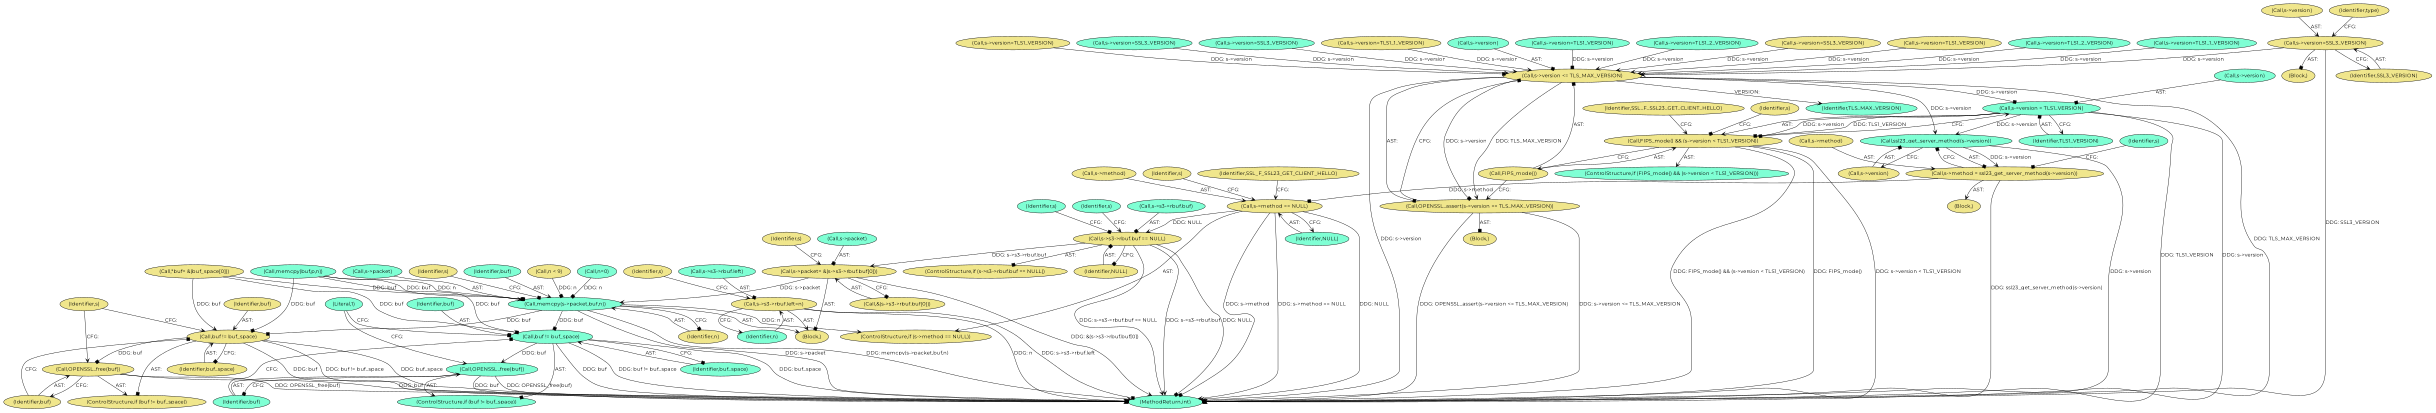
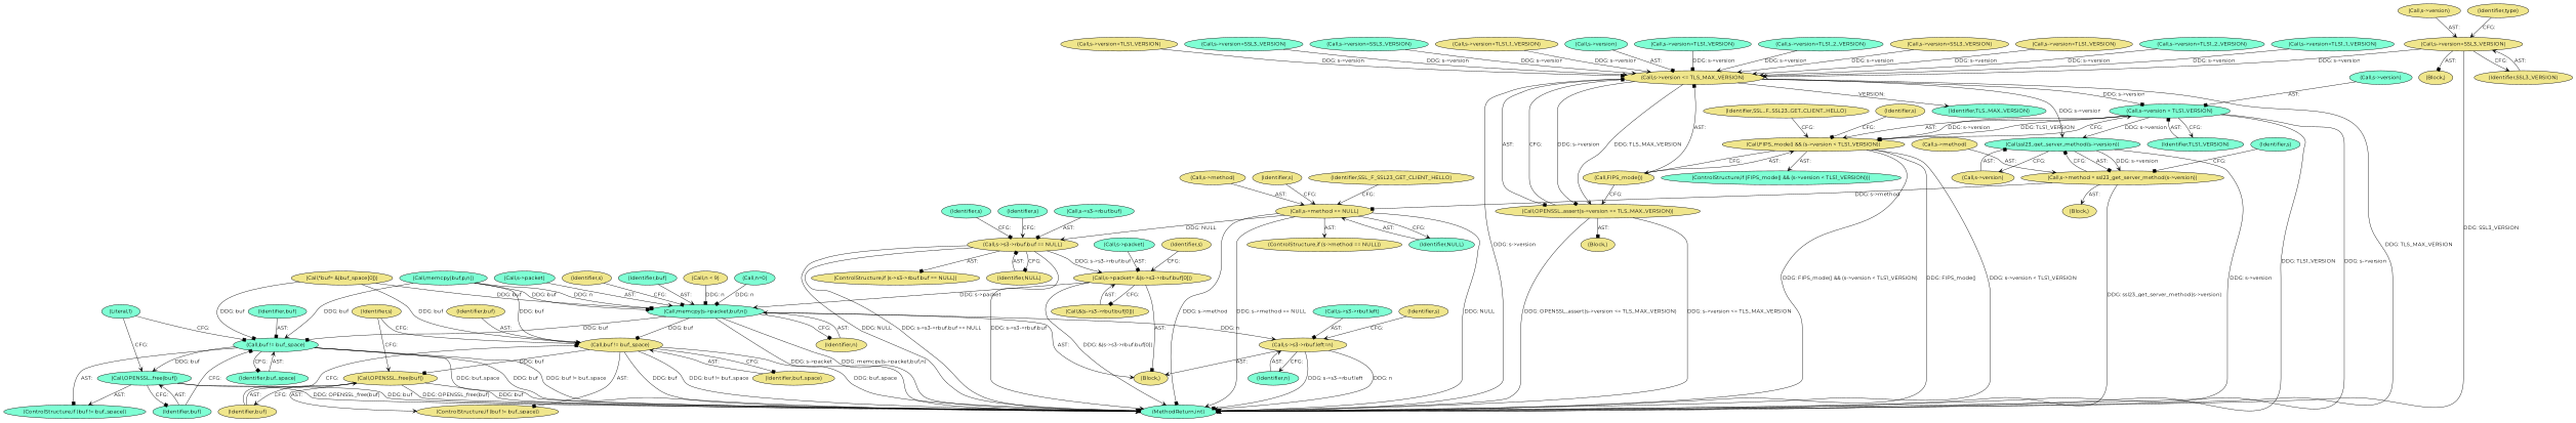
  digraph {
    fontname=Montserrat
    node [fillcolor=khaki fontname=Montserrat style=filled]
    edge [arrowhead=vee fontname=Montserrat]
    n1 [label="(Call,s->version=SSL3_VERSION)"]
    n2 [label="(Call,s->version <= TLS_MAX_VERSION)"]
    n3 [label="(Block,)"]
    n4 [fillcolor=aquamarine label="(MethodReturn,int)"]
    n5 [label="(Identifier,SSL3_VERSION)"]
    n6 [label="(Call,OPENSSL_assert(s->version <= TLS_MAX_VERSION))"]
    n7 [fillcolor=aquamarine label="(Call,s->version < TLS1_VERSION)"]
    n8 [fillcolor=aquamarine label="(Call,ssl23_get_server_method(s->version))"]
    n9 [fillcolor=aquamarine label="(Identifier,TLS_MAX_VERSION)"]
    n10 [label="(Block,)"]
    n11 [label="(Call,FIPS_mode() && (s->version < TLS1_VERSION))"]
    n12 [fillcolor=aquamarine label="(Identifier,TLS1_VERSION)"]
    n13 [label="(Call,s->method = ssl23_get_server_method(s->version))"]
    n14 [label="(Call,s->version)"]
    n15 [label="(Call,FIPS_mode())"]
    n16 [fillcolor=aquamarine label="(ControlStructure,if (FIPS_mode() && (s->version < TLS1_VERSION)))"]
    n17 [label="(Call,s->method == NULL)"]
    n18 [label="(Block,)"]
    n19 [label="(Call,s->s3->rbuf.buf == NULL)"]
    n20 [label="(ControlStructure,if (s->method == NULL))"]
    n21 [fillcolor=aquamarine label="(Identifier,NULL)"]
    n22 [label="(Call,s->packet= &(s->s3->rbuf.buf[0]))"]
    n23 [label="(ControlStructure,if (s->s3->rbuf.buf == NULL))"]
    n24 [label="(Identifier,NULL)"]
    n25 [fillcolor=aquamarine label="(Call,memcpy(s->packet,buf,n))"]
    n26 [label="(Call,&(s->s3->rbuf.buf[0]))"]
    n27 [label="(Block,)"]
    n28 [label="(Call,s->s3->rbuf.left=n)"]
    n29 [label="(Call,buf != buf_space)"]
    n30 [fillcolor=aquamarine label="(Call,buf != buf_space)"]
    n31 [label="(Identifier,n)"]
    n32 [fillcolor=aquamarine label="(Identifier,n)"]
    n33 [label="(Call,OPENSSL_free(buf))"]
    n34 [label="(Identifier,buf_space)"]
    n35 [label="(ControlStructure,if (buf != buf_space))"]
    n36 [fillcolor=aquamarine label="(Call,OPENSSL_free(buf))"]
    n37 [fillcolor=aquamarine label="(ControlStructure,if (buf != buf_space))"]
    n38 [fillcolor=aquamarine label="(Identifier,buf_space)"]
    n39 [label="(Identifier,buf)"]
    n40 [fillcolor=aquamarine label="(Identifier,buf)"]
    n41 [label="(Identifier,SSL_F_SSL23_GET_CLIENT_HELLO)"]
    n42 [label="(Call,s->version=SSL3_VERSION)"]
    n43 [label="(Call,s->version=TLS1_VERSION)"]
    n44 [fillcolor=aquamarine label="(Call,s->version=TLS1_2_VERSION)"]
    n45 [fillcolor=aquamarine label="(Call,s->version=TLS1_1_VERSION)"]
    n46 [fillcolor=aquamarine label="(Call,s->packet)"]
    n47 [label="(Call,s->version=TLS1_VERSION)"]
    n48 [label="(Identifier,s)"]
    n49 [fillcolor=aquamarine label="(Literal,1)"]
    n50 [fillcolor=aquamarine label="(Call,s->version=SSL3_VERSION)"]
    n51 [fillcolor=aquamarine label="(Call,s->version)"]
    n52 [label="(Call,s->method)"]
    n53 [label="(Identifier,SSL_F_SSL23_GET_CLIENT_HELLO)"]
    n54 [fillcolor=aquamarine label="(Identifier,s)"]
    n55 [fillcolor=aquamarine label="(Call,s->packet)"]
    n56 [label="(Call,s->method)"]
    n57 [fillcolor=aquamarine label="(Identifier,buf)"]
    n58 [label="(Identifier,s)"]
    n59 [fillcolor=aquamarine label="(Identifier,s)"]
    n60 [label="(Identifier,s)"]
    n61 [fillcolor=aquamarine label="(Identifier,s)"]
    n62 [label="(Call,*buf= &(buf_space[0]))"]
    n63 [fillcolor=aquamarine label="(Call,memcpy(buf,p,n))"]
    n64 [label="(Identifier,s)"]
    n65 [label="(Identifier,s)"]
    n66 [label="(Call,s->version)"]
    n67 [label="(Identifier,type)"]
    n68 [fillcolor=aquamarine label="(Call,s->version=SSL3_VERSION)"]
    n69 [label="(Call,s->version=TLS1_1_VERSION)"]
    n70 [fillcolor=aquamarine label="(Identifier,buf)"]
    n71 [label="(Call,n < 9)"]
    n72 [fillcolor=aquamarine label="(Call,s->s3->rbuf.left)"]
    n73 [fillcolor=aquamarine label="(Call,n=0)"]
    n74 [fillcolor=aquamarine label="(Call,s->s3->rbuf.buf)"]
    n75 [label="(Identifier,s)"]
    n76 [label="(Identifier,buf)"]
    n77 [fillcolor=aquamarine label="(Call,s->version)"]
    n78 [fillcolor=aquamarine label="(Call,s->version=TLS1_VERSION)"]
    n79 [fillcolor=aquamarine label="(Call,s->version=TLS1_2_VERSION)"]
    n1 -> n2 [label="DDG: s->version"]
    n1 -> n3 [arrowhead=box label="AST: "]
    n1 -> n4 [label="DDG: SSL3_VERSION"]
    n1 -> n5 [label="CFG: "]
    n2 -> n4 [label="DDG: TLS_MAX_VERSION"]
    n2 -> n4 [label="DDG: s->version"]
    n2 -> n6 [arrowhead=box label="AST: "]
    n2 -> n6 [arrowhead=box label="DDG: s->version"]
    n2 -> n6 [label="DDG: TLS_MAX_VERSION"]
    n2 -> n7 [arrowhead=box label="DDG: s->version"]
    n2 -> n8 [label="DDG: s->version"]
    n2 -> n9 [label="VERSION: "]
    n5 -> n1 [label="AST: "]
    n6 -> n2 [arrowhead=box label="CFG: "]
    n6 -> n4 [label="DDG: s->version <= TLS_MAX_VERSION"]
    n6 -> n4 [arrowhead=box label="DDG: OPENSSL_assert(s->version <= TLS_MAX_VERSION)"]
    n6 -> n10 [arrowhead=box label="AST: "]
    n7 -> n4 [label="DDG: TLS1_VERSION"]
    n7 -> n4 [arrowhead=box label="DDG: s->version"]
    n7 -> n8 [label="DDG: s->version"]
    n7 -> n11 [label="AST: "]
    n7 -> n11 [arrowhead=box label="DDG: s->version"]
    n7 -> n11 [arrowhead=box label="DDG: TLS1_VERSION"]
    n7 -> n12 [label="CFG: "]
    n8 -> n4 [label="DDG: s->version"]
    n8 -> n13 [arrowhead=box label="AST: "]
    n8 -> n13 [label="DDG: s->version"]
    n8 -> n14 [label="CFG: "]
    n11 -> n4 [label="DDG: FIPS_mode() && (s->version < TLS1_VERSION)"]
    n11 -> n4 [arrowhead=box label="DDG: FIPS_mode()"]
    n11 -> n4 [label="DDG: s->version < TLS1_VERSION"]
    n11 -> n7 [label="CFG: "]
    n11 -> n15 [label="CFG: "]
    n11 -> n16 [label="AST: "]
    n12 -> n7 [arrowhead=box label="AST: "]
    n13 -> n4 [arrowhead=box label="DDG: ssl23_get_server_method(s->version)"]
    n13 -> n8 [arrowhead=box label="CFG: "]
    n13 -> n17 [arrowhead=box label="DDG: s->method"]
    n13 -> n18 [label="AST: "]
    n14 -> n8 [arrowhead=box label="AST: "]
    n15 -> n2 [arrowhead=box label="AST: "]
    n15 -> n6 [label="CFG: "]
    n15 -> n11 [label="AST: "]
    n17 -> n4 [label="DDG: NULL"]
    n17 -> n4 [arrowhead=box label="DDG: s->method"]
    n17 -> n4 [label="DDG: s->method == NULL"]
    n17 -> n19 [label="DDG: NULL"]
    n17 -> n20 [label="AST: "]
    n17 -> n21 [label="CFG: "]
    n19 -> n4 [label="DDG: s->s3->rbuf.buf == NULL"]
    n19 -> n4 [label="DDG: s->s3->rbuf.buf"]
    n19 -> n4 [arrowhead=box label="DDG: NULL"]
    n19 -> n22 [label="DDG: s->s3->rbuf.buf"]
    n19 -> n23 [arrowhead=box label="AST: "]
    n19 -> n24 [arrowhead=box label="CFG: "]
    n21 -> n17 [label="AST: "]
    n22 -> n4 [label="DDG: &(s->s3->rbuf.buf[0])"]
    n22 -> n25 [label="DDG: s->packet"]
    n22 -> n26 [arrowhead=box label="CFG: "]
    n22 -> n27 [arrowhead=box label="AST: "]
    n24 -> n19 [arrowhead=box label="AST: "]
    n25 -> n4 [label="DDG: s->packet"]
    n25 -> n4 [label="DDG: memcpy(s->packet,buf,n)"]
    n25 -> n27 [label="AST: "]
-   n25 -> n20 [label="DDG: n"]
+   n25 -> n28 [label="DDG: n"]
    n25 -> n29 [arrowhead=box label="DDG: buf"]
    n25 -> n30 [arrowhead=box label="DDG: buf"]
    n25 -> n31 [arrowhead=box label="CFG: "]
    n26 -> n22 [label="AST: "]
    n28 -> n4 [label="DDG: n"]
    n28 -> n4 [arrowhead=box label="DDG: s->s3->rbuf.left"]
    n28 -> n27 [label="AST: "]
    n28 -> n32 [label="CFG: "]
    n29 -> n4 [arrowhead=box label="DDG: buf_space"]
    n29 -> n4 [arrowhead=box label="DDG: buf"]
    n29 -> n4 [arrowhead=box label="DDG: buf != buf_space"]
    n29 -> n33 [arrowhead=box label="DDG: buf"]
    n29 -> n34 [arrowhead=box label="CFG: "]
    n29 -> n35 [arrowhead=box label="AST: "]
    n30 -> n4 [arrowhead=box label="DDG: buf_space"]
    n30 -> n4 [label="DDG: buf"]
    n30 -> n4 [label="DDG: buf != buf_space"]
    n30 -> n36 [label="DDG: buf"]
    n30 -> n37 [arrowhead=box label="AST: "]
    n30 -> n38 [arrowhead=box label="CFG: "]
    n31 -> n25 [label="AST: "]
    n32 -> n28 [label="AST: "]
    n33 -> n4 [label="DDG: OPENSSL_free(buf)"]
    n33 -> n4 [arrowhead=box label="DDG: buf"]
    n33 -> n35 [label="AST: "]
    n33 -> n39 [label="CFG: "]
    n34 -> n29 [label="AST: "]
    n36 -> n4 [arrowhead=box label="DDG: OPENSSL_free(buf)"]
    n36 -> n4 [label="DDG: buf"]
    n36 -> n37 [label="AST: "]
    n36 -> n40 [arrowhead=box label="CFG: "]
    n38 -> n30 [label="AST: "]
    n39 -> n29 [arrowhead=box label="CFG: "]
    n39 -> n33 [label="AST: "]
    n40 -> n30 [arrowhead=box label="CFG: "]
    n40 -> n36 [label="AST: "]
    n41 -> n11 [label="CFG: "]
    n42 -> n2 [label="DDG: s->version"]
    n43 -> n2 [label="DDG: s->version"]
    n44 -> n2 [label="DDG: s->version"]
    n45 -> n2 [label="DDG: s->version"]
    n46 -> n22 [arrowhead=box label="AST: "]
    n47 -> n2 [arrowhead=box label="DDG: s->version"]
    n48 -> n17 [label="CFG: "]
    n49 -> n30 [arrowhead=box label="CFG: "]
    n49 -> n36 [label="CFG: "]
    n50 -> n2 [label="DDG: s->version"]
    n51 -> n7 [arrowhead=box label="AST: "]
    n52 -> n13 [label="AST: "]
    n53 -> n17 [label="CFG: "]
    n54 -> n19 [arrowhead=box label="CFG: "]
    n55 -> n25 [label="AST: "]
    n56 -> n17 [label="AST: "]
    n57 -> n30 [arrowhead=box label="AST: "]
    n58 -> n11 [arrowhead=box label="CFG: "]
    n59 -> n13 [arrowhead=box label="CFG: "]
    n60 -> n28 [label="CFG: "]
    n61 -> n19 [label="CFG: "]
    n62 -> n25 [arrowhead=box label="DDG: buf"]
    n62 -> n29 [label="DDG: buf"]
    n62 -> n30 [arrowhead=box label="DDG: buf"]
    n63 -> n25 [arrowhead=box label="DDG: buf"]
    n63 -> n25 [arrowhead=box label="DDG: n"]
    n63 -> n29 [arrowhead=box label="DDG: buf"]
    n63 -> n30 [label="DDG: buf"]
    n64 -> n29 [label="CFG: "]
    n64 -> n33 [label="CFG: "]
    n65 -> n25 [arrowhead=box label="CFG: "]
    n66 -> n1 [label="AST: "]
    n67 -> n1 [label="CFG: "]
    n68 -> n2 [label="DDG: s->version"]
    n69 -> n2 [label="DDG: s->version"]
    n70 -> n25 [label="AST: "]
    n71 -> n25 [arrowhead=box label="DDG: n"]
    n72 -> n28 [arrowhead=box label="AST: "]
    n73 -> n25 [arrowhead=box label="DDG: n"]
    n74 -> n19 [arrowhead=box label="AST: "]
    n75 -> n22 [label="CFG: "]
    n76 -> n29 [label="AST: "]
    n77 -> n2 [arrowhead=box label="AST: "]
    n78 -> n2 [arrowhead=box label="DDG: s->version"]
    n79 -> n2 [label="DDG: s->version"]
  }
